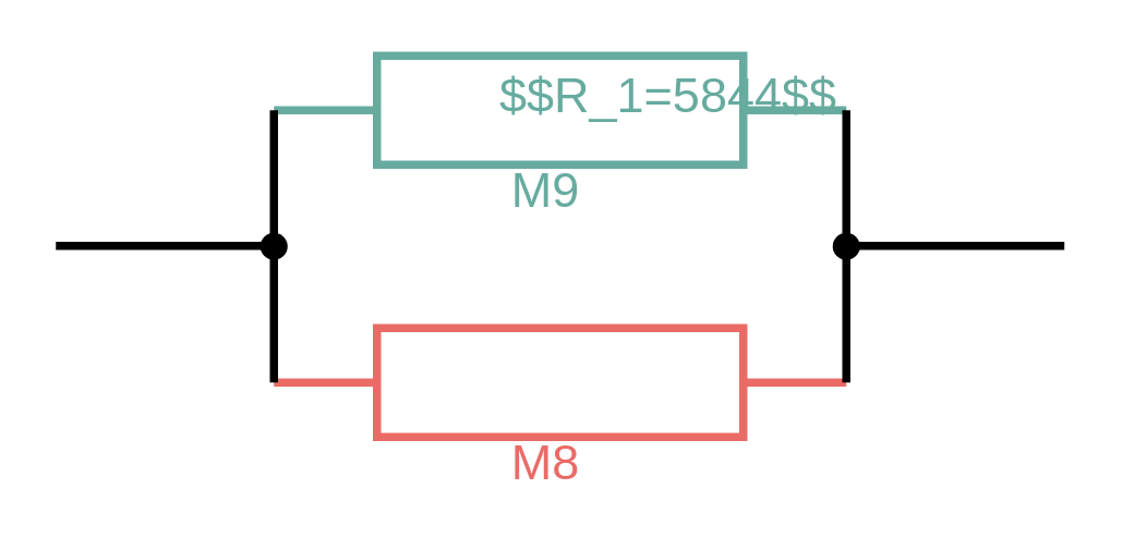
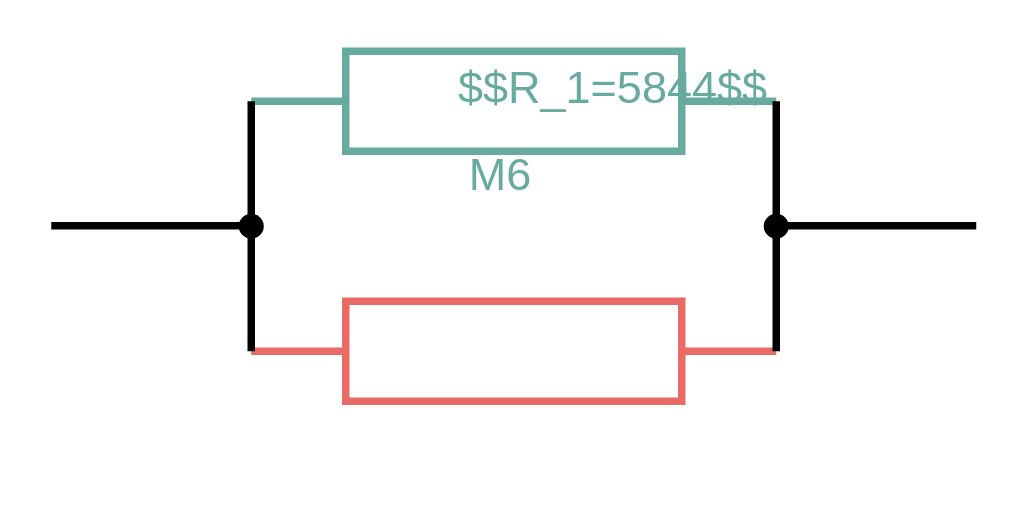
  <mxCell id="0" />
  <mxCell id="1" parent="0" />
  <mxCell id="2" value="" style="pointerEvents=1;verticalLabelPosition=bottom;shadow=0;dashed=0;align=center;html=1;verticalAlign=top;shape=mxgraph.electrical.resistors.resistor_1;strokeColor=#67AB9F;strokeWidth=3;" vertex="1" parent="1"><mxGeometry x="100" y="20" width="210" height="40" as="geometry" /></mxCell>
  <mxCell id="3" value="" style="pointerEvents=1;verticalLabelPosition=bottom;shadow=0;dashed=0;align=center;html=1;verticalAlign=top;shape=mxgraph.electrical.resistors.resistor_1;strokeColor=#EA6B66;strokeWidth=3;" vertex="1" parent="1"><mxGeometry x="100" y="120" width="210" height="40" as="geometry" /></mxCell>
  <mxCell id="4" value="" style="endArrow=none;html=1;rounded=0;strokeWidth=3;" edge="1" parent="1"><mxGeometry width="50" height="50" relative="1" as="geometry"><mxPoint x="390" y="89.76" as="sourcePoint" /><mxPoint x="310" y="89.76" as="targetPoint" /></mxGeometry></mxCell>
  <mxCell id="5" value="" style="endArrow=none;html=1;rounded=0;startArrow=none;strokeWidth=3;" edge="1" parent="1" target="6"><mxGeometry width="50" height="50" relative="1" as="geometry"><mxPoint x="310" y="40" as="sourcePoint" /><mxPoint x="260" y="90" as="targetPoint" /></mxGeometry></mxCell>
  <mxCell id="6" value="" style="shape=waypoint;sketch=0;fillStyle=solid;size=6;pointerEvents=1;points=[];fillColor=none;resizable=0;rotatable=0;perimeter=centerPerimeter;snapToPoint=1;strokeWidth=3;" vertex="1" parent="1"><mxGeometry x="290" y="70" width="40" height="40" as="geometry" /></mxCell>
  <mxCell id="7" value="" style="endArrow=none;html=1;rounded=0;entryX=1;entryY=0.5;entryDx=0;entryDy=0;entryPerimeter=0;strokeWidth=3;" edge="1" parent="1" target="3" source="6"><mxGeometry width="50" height="50" relative="1" as="geometry"><mxPoint x="310" y="40" as="sourcePoint" /><mxPoint x="310" y="120" as="targetPoint" /></mxGeometry></mxCell>
  <mxCell id="8" value="&lt;font style=&quot;font-size: 18px;&quot; color=&quot;#67ab9f&quot;&gt;$$R_1=5844$$&lt;/font&gt;" style="text;html=1;strokeColor=none;fillColor=none;align=center;verticalAlign=middle;whiteSpace=wrap;rounded=0;strokeWidth=3;" vertex="1" parent="1"><mxGeometry x="225" y="25" width="40" height="20" as="geometry" /></mxCell>
- <mxCell id="9" value="&lt;font style=&quot;font-size: 18px;&quot; color=&quot;#67ab9f&quot;&gt;M9&lt;/font&gt;" style="text;html=1;strokeColor=none;fillColor=none;align=center;verticalAlign=middle;whiteSpace=wrap;rounded=0;strokeWidth=3;" vertex="1" parent="1"><mxGeometry x="180" y="60" width="40" height="20" as="geometry" /></mxCell>
- <mxCell id="10" value="&lt;font style=&quot;font-size: 18px;&quot; color=&quot;#ea6b66&quot;&gt;M8&lt;/font&gt;" style="text;html=1;strokeColor=none;fillColor=none;align=center;verticalAlign=middle;whiteSpace=wrap;rounded=0;strokeWidth=3;" vertex="1" parent="1"><mxGeometry x="180" y="160" width="40" height="20" as="geometry" /></mxCell>
+ <mxCell id="9" value="&lt;font style=&quot;font-size: 18px;&quot; color=&quot;#67ab9f&quot;&gt;M6&lt;/font&gt;" style="text;html=1;strokeColor=none;fillColor=none;align=center;verticalAlign=middle;whiteSpace=wrap;rounded=0;strokeWidth=3;" vertex="1" parent="1"><mxGeometry x="180" y="60" width="40" height="20" as="geometry" /></mxCell>
  <mxCell id="11" value="" style="endArrow=none;html=1;rounded=0;startArrow=none;strokeWidth=3;" edge="1" parent="1" target="12"><mxGeometry width="50" height="50" relative="1" as="geometry"><mxPoint x="100" y="40" as="sourcePoint" /><mxPoint x="50" y="90" as="targetPoint" /></mxGeometry></mxCell>
  <mxCell id="12" value="" style="shape=waypoint;sketch=0;fillStyle=solid;size=6;pointerEvents=1;points=[];fillColor=none;resizable=0;rotatable=0;perimeter=centerPerimeter;snapToPoint=1;strokeWidth=3;" vertex="1" parent="1"><mxGeometry x="80" y="70" width="40" height="40" as="geometry" /></mxCell>
  <mxCell id="13" value="" style="endArrow=none;html=1;rounded=0;entryX=1;entryY=0.5;entryDx=0;entryDy=0;entryPerimeter=0;strokeWidth=3;" edge="1" parent="1" source="12"><mxGeometry width="50" height="50" relative="1" as="geometry"><mxPoint x="100" y="40" as="sourcePoint" /><mxPoint x="100" y="140" as="targetPoint" /></mxGeometry></mxCell>
  <mxCell id="14" value="" style="endArrow=none;html=1;rounded=0;strokeWidth=3;" edge="1" parent="1"><mxGeometry width="50" height="50" relative="1" as="geometry"><mxPoint x="100" y="89.76" as="sourcePoint" /><mxPoint x="20" y="89.76" as="targetPoint" /></mxGeometry></mxCell>
